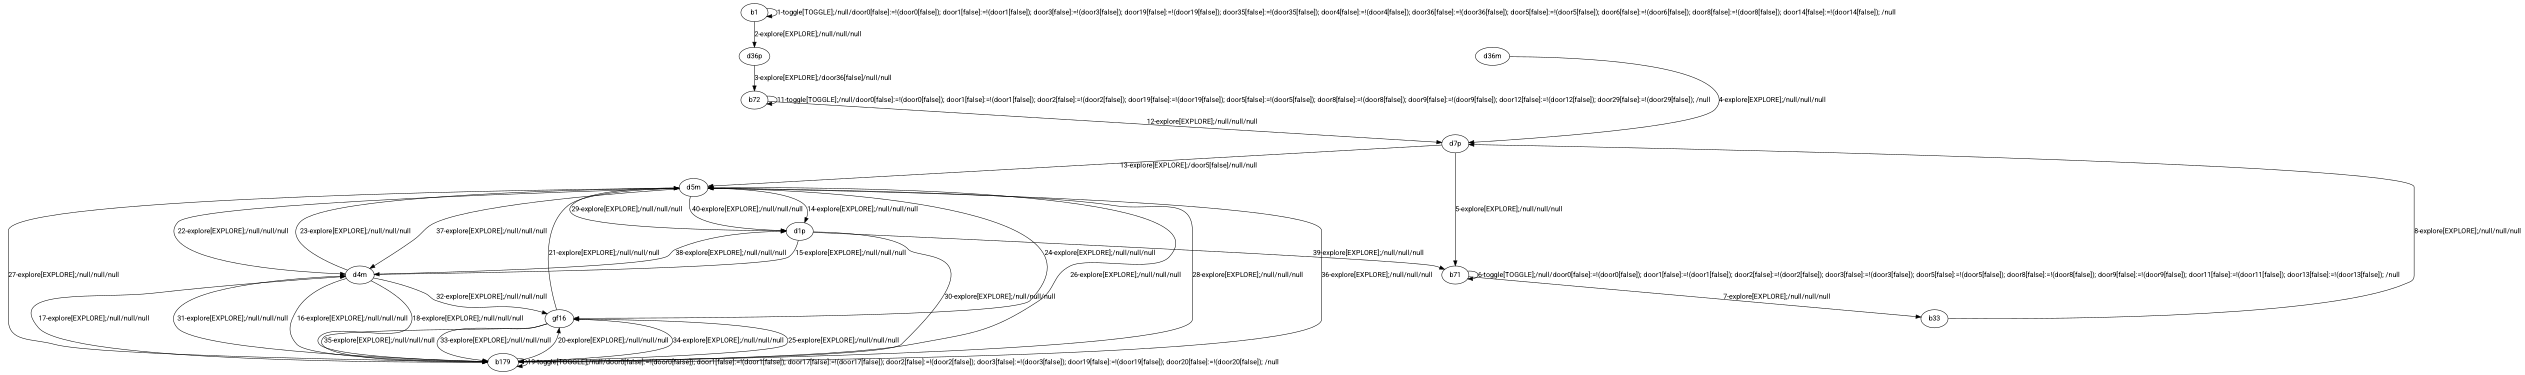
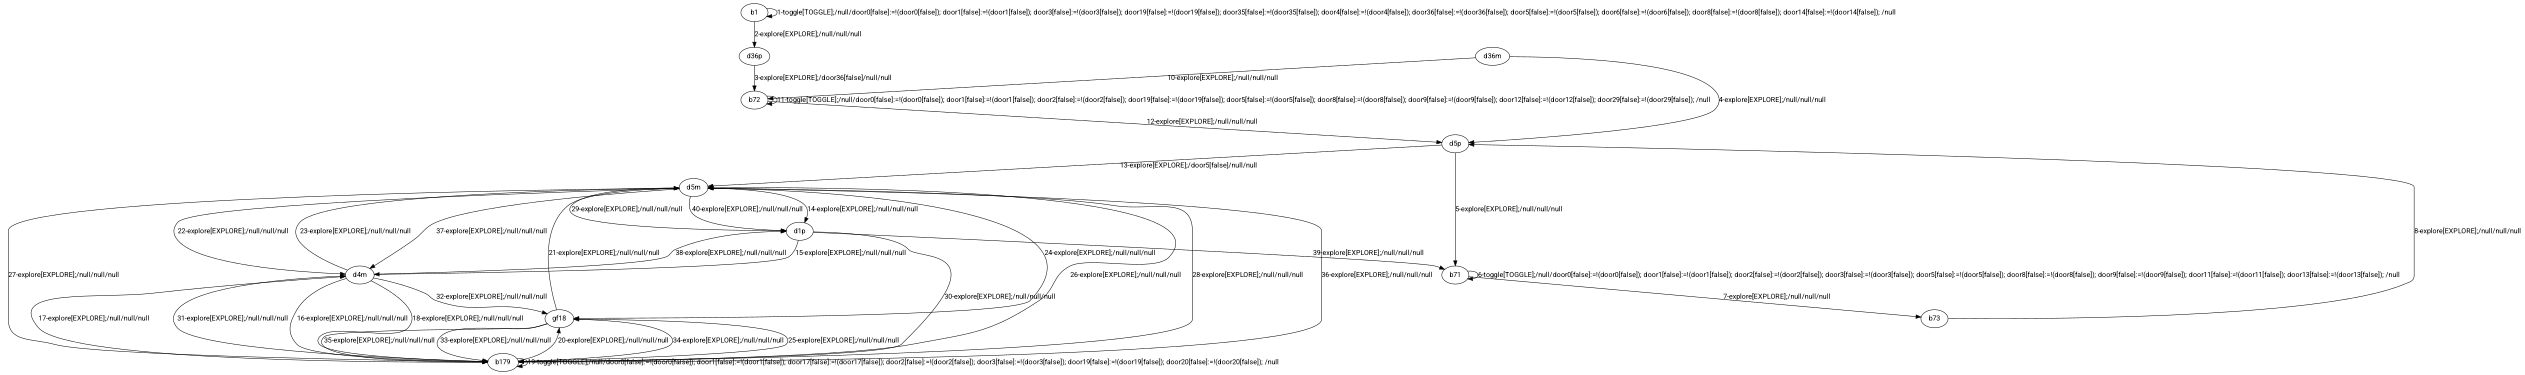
  digraph {
    fontname=Roboto
    node [fontname=Roboto]
    edge [fontname=Roboto]
    b1
    d36p
    b72
    d36m
-   d5p [label=d7p]
+   d5p
    b71
    d5m
-   b73 [label=b33]
+   b73
    d1p
    n10 [label=d4m]
    n11 [label=b179]
-   gf18 [label=gf16]
+   gf18
    b1 -> b1 [label="1-toggle[TOGGLE];/null/door0[false]:=!(door0[false]); door1[false]:=!(door1[false]); door3[false]:=!(door3[false]); door19[false]:=!(door19[false]); door35[false]:=!(door35[false]); door4[false]:=!(door4[false]); door36[false]:=!(door36[false]); door5[false]:=!(door5[false]); door6[false]:=!(door6[false]); door8[false]:=!(door8[false]); door14[false]:=!(door14[false]); /null"]
    b1 -> d36p [label="2-explore[EXPLORE];/null/null/null"]
    d36p -> b72 [label="3-explore[EXPLORE];/door36[false]/null/null"]
    b72 -> b72 [label="11-toggle[TOGGLE];/null/door0[false]:=!(door0[false]); door1[false]:=!(door1[false]); door2[false]:=!(door2[false]); door19[false]:=!(door19[false]); door5[false]:=!(door5[false]); door8[false]:=!(door8[false]); door9[false]:=!(door9[false]); door12[false]:=!(door12[false]); door29[false]:=!(door29[false]); /null"]
    b72 -> d5p [label="12-explore[EXPLORE];/null/null/null"]
+   d36m -> b72 [label="10-explore[EXPLORE];/null/null/null"]
    d36m -> d5p [label="4-explore[EXPLORE];/null/null/null"]
    d5p -> b71 [label="5-explore[EXPLORE];/null/null/null"]
    d5p -> d5m [label="13-explore[EXPLORE];/door5[false]/null/null"]
    b71 -> b71 [label="6-toggle[TOGGLE];/null/door0[false]:=!(door0[false]); door1[false]:=!(door1[false]); door2[false]:=!(door2[false]); door3[false]:=!(door3[false]); door5[false]:=!(door5[false]); door8[false]:=!(door8[false]); door9[false]:=!(door9[false]); door11[false]:=!(door11[false]); door13[false]:=!(door13[false]); /null"]
    b71 -> b73 [label="7-explore[EXPLORE];/null/null/null"]
    d5m -> d1p [label="14-explore[EXPLORE];/null/null/null"]
    d5m -> d1p [label="29-explore[EXPLORE];/null/null/null"]
    d5m -> d1p [label="40-explore[EXPLORE];/null/null/null"]
    d5m -> n10 [label="22-explore[EXPLORE];/null/null/null"]
    d5m -> n10 [label="37-explore[EXPLORE];/null/null/null"]
    d5m -> n11 [label="27-explore[EXPLORE];/null/null/null"]
    d5m -> gf18 [label="24-explore[EXPLORE];/null/null/null"]
    b73 -> d5p [label="8-explore[EXPLORE];/null/null/null"]
    d1p -> b71 [label="39-explore[EXPLORE];/null/null/null"]
    d1p -> n10 [label="15-explore[EXPLORE];/null/null/null"]
    d1p -> n11 [label="30-explore[EXPLORE];/null/null/null"]
    n10 -> d5m [label="23-explore[EXPLORE];/null/null/null"]
    n10 -> d1p [label="38-explore[EXPLORE];/null/null/null"]
    n10 -> n11 [label="16-explore[EXPLORE];/null/null/null"]
    n10 -> n11 [label="18-explore[EXPLORE];/null/null/null"]
    n10 -> gf18 [label="32-explore[EXPLORE];/null/null/null"]
    n11 -> d5m [label="26-explore[EXPLORE];/null/null/null"]
    n11 -> d5m [label="28-explore[EXPLORE];/null/null/null"]
    n11 -> d5m [label="36-explore[EXPLORE];/null/null/null"]
    n11 -> n10 [label="17-explore[EXPLORE];/null/null/null"]
    n11 -> n10 [label="31-explore[EXPLORE];/null/null/null"]
    n11 -> n11 [label="19-toggle[TOGGLE];/null/door0[false]:=!(door0[false]); door1[false]:=!(door1[false]); door17[false]:=!(door17[false]); door2[false]:=!(door2[false]); door3[false]:=!(door3[false]); door19[false]:=!(door19[false]); door20[false]:=!(door20[false]); /null"]
    n11 -> gf18 [label="20-explore[EXPLORE];/null/null/null"]
    n11 -> gf18 [label="34-explore[EXPLORE];/null/null/null"]
    gf18 -> d5m [label="21-explore[EXPLORE];/null/null/null"]
    gf18 -> n11 [label="25-explore[EXPLORE];/null/null/null"]
    gf18 -> n11 [label="33-explore[EXPLORE];/null/null/null"]
    gf18 -> n11 [label="35-explore[EXPLORE];/null/null/null"]
  }
